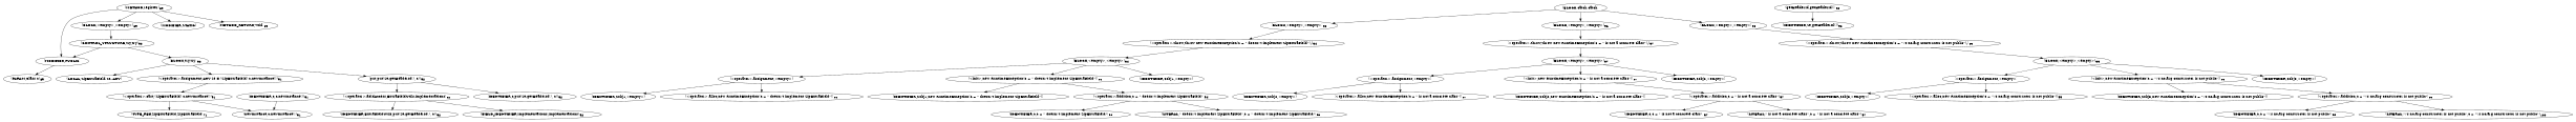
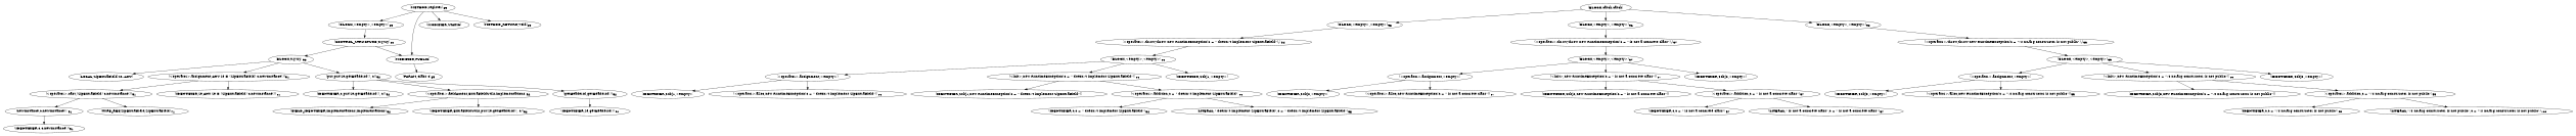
  digraph {
    n1 [label=<(METHOD,register)<SUB>89</SUB>>]
    n2 [label=<(BLOCK,&lt;empty&gt;,&lt;empty&gt;)<SUB>89</SUB>>]
    n3 [label=<(MODIFIER,PUBLIC)>]
    n4 [label=<(MODIFIER,STATIC)>]
    n5 [label=<(METHOD_RETURN,void)<SUB>89</SUB>>]
    n6 [label=<(PARAM,Class c)<SUB>89</SUB>>]
    n7 [label=<(CONTROL_STRUCTURE,try,try)<SUB>90</SUB>>]
    n8 [label=<(BLOCK,try,try)<SUB>90</SUB>>]
    n9 [label=<(LOCAL,ZipExtraField ze: ANY)>]
    n10 [label=<(&lt;operator&gt;.assignment,ANY ze = (ZipExtraField) c.newInstance())<SUB>91</SUB>>]
    n11 [label=<(put,put(ze.getHeaderId(), c))<SUB>92</SUB>>]
    n12 [label=<(BLOCK,catch,catch)>]
    n13 [label=<(BLOCK,&lt;empty&gt;,&lt;empty&gt;)<SUB>93</SUB>>]
    n14 [label=<(BLOCK,&lt;empty&gt;,&lt;empty&gt;)<SUB>96</SUB>>]
    n15 [label=<(BLOCK,&lt;empty&gt;,&lt;empty&gt;)<SUB>98</SUB>>]
+   n16 [label=<(IDENTIFIER,ze,ANY ze = (ZipExtraField) c.newInstance())<SUB>91</SUB>>]
    n17 [label=<(&lt;operator&gt;.cast,(ZipExtraField) c.newInstance())<SUB>91</SUB>>]
    n18 [label=<(&lt;operator&gt;.fieldAccess,ExtraFieldUtils.implementations)<SUB>92</SUB>>]
    n19 [label=<(getHeaderId,getHeaderId())<SUB>92</SUB>>]
    n20 [label=<(IDENTIFIER,c,put(ze.getHeaderId(), c))<SUB>92</SUB>>]
    n21 [label=<(TYPE_REF,ZipExtraField,ZipExtraField)<SUB>71</SUB>>]
    n22 [label=<(newInstance,c.newInstance())<SUB>91</SUB>>]
    n23 [label=<(IDENTIFIER,c,c.newInstance())<SUB>91</SUB>>]
    n24 [label=<(IDENTIFIER,ExtraFieldUtils,put(ze.getHeaderId(), c))<SUB>92</SUB>>]
    n25 [label=<(FIELD_IDENTIFIER,implementations,implementations)<SUB>92</SUB>>]
    n26 [label=<(IDENTIFIER,ze,getHeaderId())<SUB>92</SUB>>]
    n27 [label=<(&lt;operator&gt;.throw,throw new RuntimeException(c + &quot; doesn\'t implement ZipExtraField&quot;);)<SUB>94</SUB>>]
    n28 [label=<(&lt;operator&gt;.throw,throw new RuntimeException(c + &quot; is not a concrete class&quot;);)<SUB>97</SUB>>]
    n29 [label=<(&lt;operator&gt;.throw,throw new RuntimeException(c + &quot;\'s no-arg constructor is not public&quot;);)<SUB>99</SUB>>]
    n30 [label=<(BLOCK,&lt;empty&gt;,&lt;empty&gt;)<SUB>94</SUB>>]
    n31 [label=<(&lt;operator&gt;.assignment,&lt;empty&gt;)>]
    n32 [label=<(&lt;init&gt;,new RuntimeException(c + &quot; doesn\'t implement ZipExtraField&quot;))<SUB>94</SUB>>]
    n33 [label=<(IDENTIFIER,$obj1,&lt;empty&gt;)>]
    n34 [label=<(IDENTIFIER,$obj1,&lt;empty&gt;)>]
    n35 [label=<(&lt;operator&gt;.alloc,new RuntimeException(c + &quot; doesn\'t implement ZipExtraField&quot;))<SUB>94</SUB>>]
    n36 [label=<(IDENTIFIER,$obj1,new RuntimeException(c + &quot; doesn\'t implement ZipExtraField&quot;))>]
    n37 [label=<(&lt;operator&gt;.addition,c + &quot; doesn\'t implement ZipExtraField&quot;)<SUB>94</SUB>>]
    n38 [label=<(IDENTIFIER,c,c + &quot; doesn\'t implement ZipExtraField&quot;)<SUB>94</SUB>>]
    n39 [label=<(LITERAL,&quot; doesn\'t implement ZipExtraField&quot;,c + &quot; doesn\'t implement ZipExtraField&quot;)<SUB>95</SUB>>]
    n40 [label=<(BLOCK,&lt;empty&gt;,&lt;empty&gt;)<SUB>97</SUB>>]
    n41 [label=<(&lt;operator&gt;.assignment,&lt;empty&gt;)>]
    n42 [label=<(&lt;init&gt;,new RuntimeException(c + &quot; is not a concrete class&quot;))<SUB>97</SUB>>]
    n43 [label=<(IDENTIFIER,$obj2,&lt;empty&gt;)>]
    n44 [label=<(IDENTIFIER,$obj2,&lt;empty&gt;)>]
    n45 [label=<(&lt;operator&gt;.alloc,new RuntimeException(c + &quot; is not a concrete class&quot;))<SUB>97</SUB>>]
    n46 [label=<(IDENTIFIER,$obj2,new RuntimeException(c + &quot; is not a concrete class&quot;))>]
    n47 [label=<(&lt;operator&gt;.addition,c + &quot; is not a concrete class&quot;)<SUB>97</SUB>>]
    n48 [label=<(IDENTIFIER,c,c + &quot; is not a concrete class&quot;)<SUB>97</SUB>>]
    n49 [label=<(LITERAL,&quot; is not a concrete class&quot;,c + &quot; is not a concrete class&quot;)<SUB>97</SUB>>]
    n50 [label=<(BLOCK,&lt;empty&gt;,&lt;empty&gt;)<SUB>99</SUB>>]
    n51 [label=<(&lt;operator&gt;.assignment,&lt;empty&gt;)>]
    n52 [label=<(&lt;init&gt;,new RuntimeException(c + &quot;\'s no-arg constructor is not public&quot;))<SUB>99</SUB>>]
    n53 [label=<(IDENTIFIER,$obj3,&lt;empty&gt;)>]
    n54 [label=<(IDENTIFIER,$obj3,&lt;empty&gt;)>]
    n55 [label=<(&lt;operator&gt;.alloc,new RuntimeException(c + &quot;\'s no-arg constructor is not public&quot;))<SUB>99</SUB>>]
    n56 [label=<(IDENTIFIER,$obj3,new RuntimeException(c + &quot;\'s no-arg constructor is not public&quot;))>]
    n57 [label=<(&lt;operator&gt;.addition,c + &quot;\'s no-arg constructor is not public&quot;)<SUB>99</SUB>>]
    n58 [label=<(IDENTIFIER,c,c + &quot;\'s no-arg constructor is not public&quot;)<SUB>99</SUB>>]
    n59 [label=<(LITERAL,&quot;\'s no-arg constructor is not public&quot;,c + &quot;\'s no-arg constructor is not public&quot;)<SUB>100</SUB>>]
    n1 -> n2
    n1 -> n3
    n1 -> n4
    n1 -> n5
    n2 -> n7
    n3 -> n6
    n7 -> n3
    n7 -> n8
    n8 -> n9
    n8 -> n10
    n8 -> n11
+   n10 -> n16
    n10 -> n17
    n11 -> n18
+   n11 -> n19
    n11 -> n20
    n12 -> n13
    n12 -> n14
    n12 -> n15
    n13 -> n27
    n14 -> n28
    n15 -> n29
    n17 -> n21
    n17 -> n22
    n18 -> n24
    n18 -> n25
    n19 -> n26
-   n23 -> n22
+   n22 -> n23
    n27 -> n30
    n28 -> n40
    n29 -> n50
    n30 -> n31
    n30 -> n32
    n30 -> n33
    n31 -> n34
    n31 -> n35
    n32 -> n36
    n32 -> n37
    n37 -> n38
    n37 -> n39
    n40 -> n41
    n40 -> n42
    n40 -> n43
    n41 -> n44
    n41 -> n45
    n42 -> n46
    n42 -> n47
    n47 -> n48
    n47 -> n49
    n50 -> n51
    n50 -> n52
    n50 -> n53
    n51 -> n54
    n51 -> n55
    n52 -> n56
    n52 -> n57
    n57 -> n58
    n57 -> n59
  }
